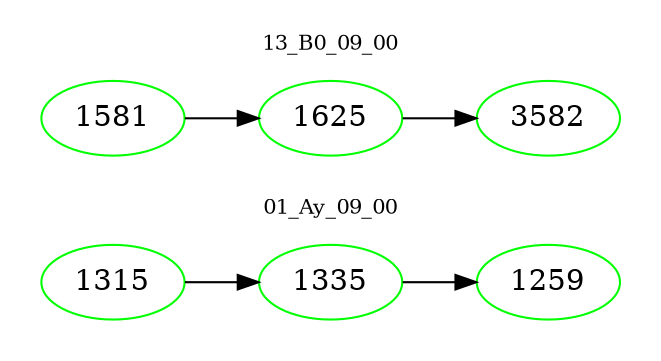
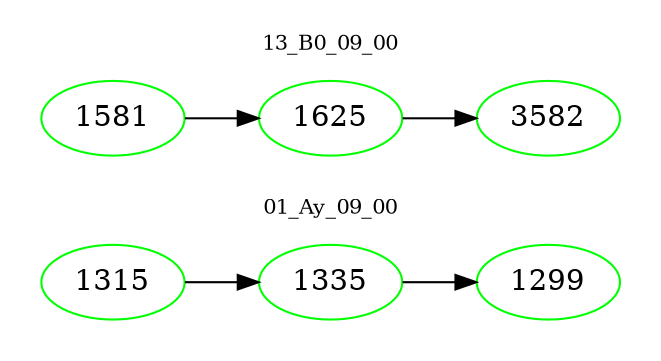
  digraph {
    rankdir=LR
    node [color=green]
    edge [color=black]
    n1 [label=1315]
    n2 [label=1335]
-   n3 [label=1259]
+   n3 [label=1299]
    n4 [label=1581]
    n5 [label=1625]
    n6 [label=3582]
    subgraph cluster_1 {
      color=white
      fontsize=10
      label="01_Ay_09_00"
      n1
      n2
      n3
    }
    subgraph cluster_2 {
      color=white
      fontsize=10
      label="13_B0_09_00"
      n4
      n5
      n6
    }
    n1 -> n2
    n2 -> n3
    n4 -> n5
    n5 -> n6
  }
